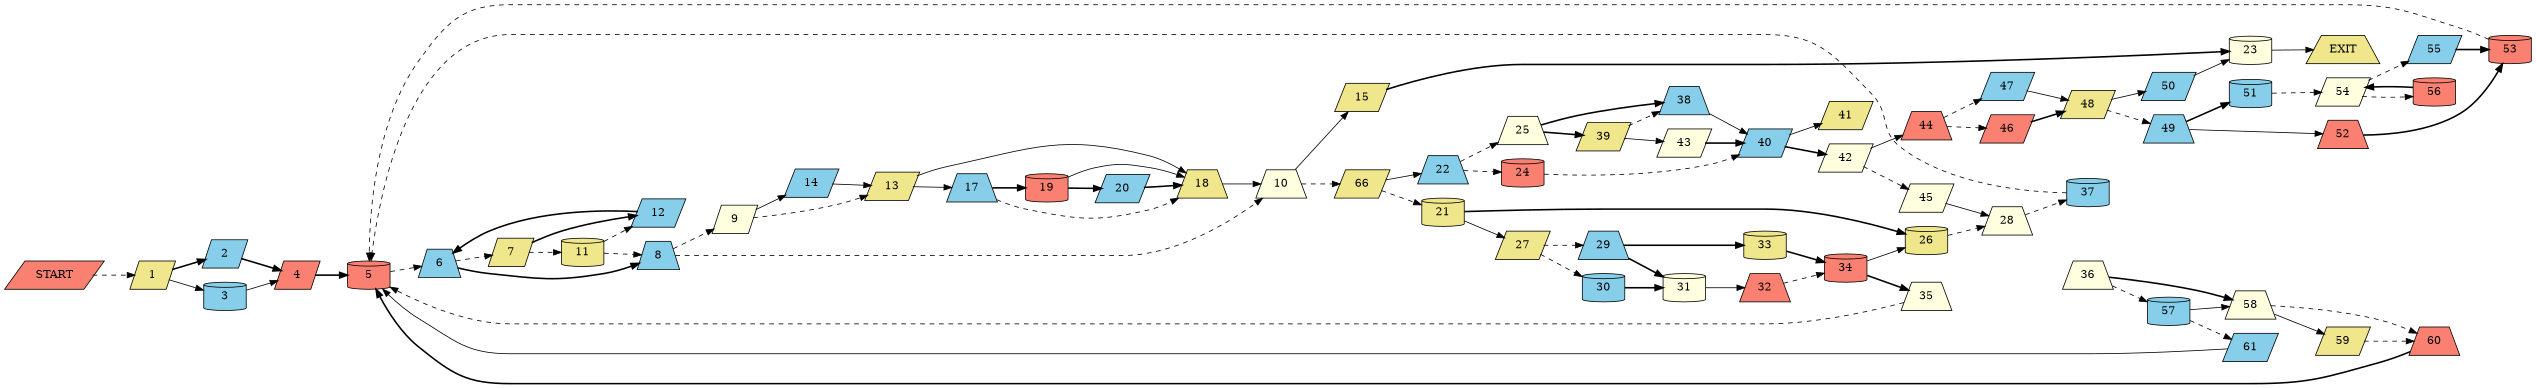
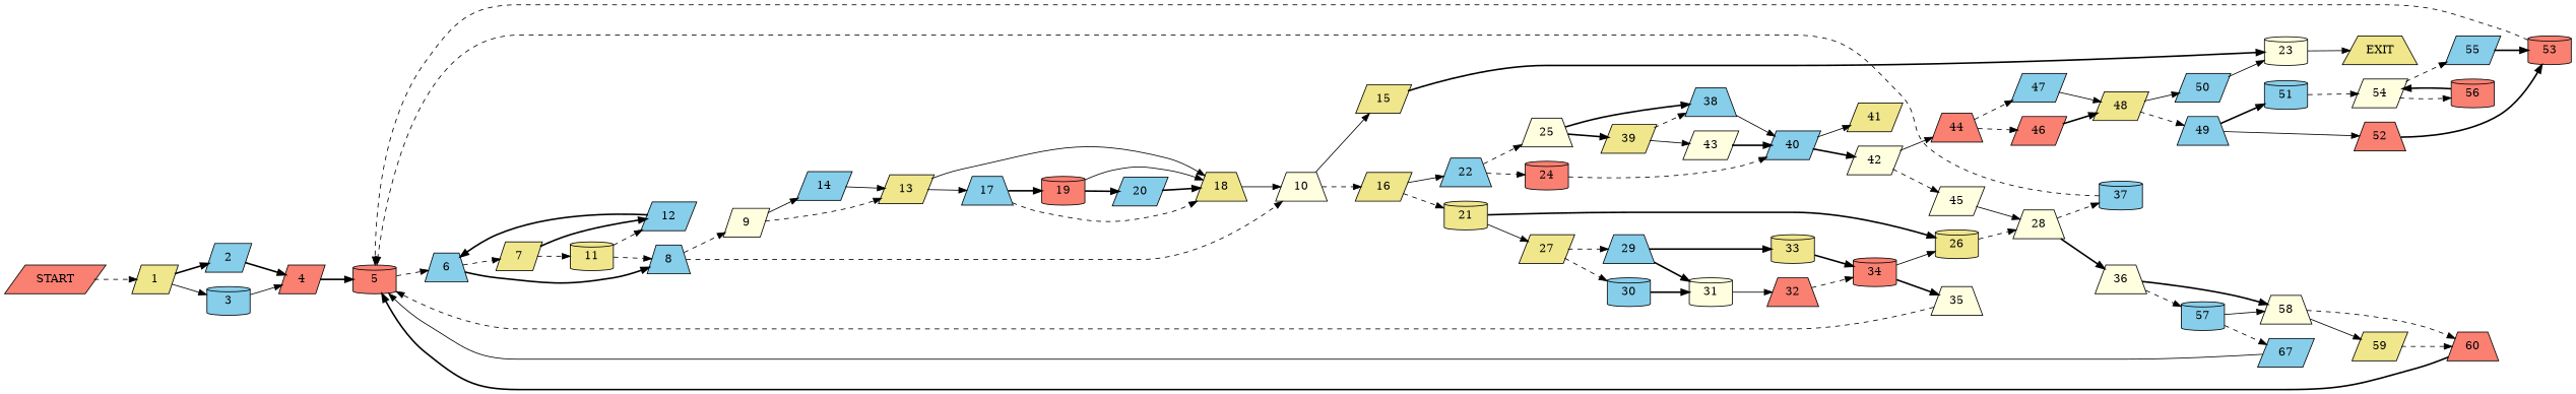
  digraph {
    rankdir=LR
    node [fillcolor=skyblue shape=parallelogram style=filled]
    edge [style=dashed]
    n1 [fillcolor=salmon label=START]
    1 [fillcolor=khaki]
    2
    3 [shape=cylinder]
    n5 [fillcolor=khaki label=EXIT shape=trapezium]
    4 [fillcolor=salmon]
    5 [fillcolor=salmon shape=cylinder]
    6 [shape=trapezium]
    7 [fillcolor=khaki]
    8 [shape=trapezium]
    11 [fillcolor=khaki shape=cylinder]
    12
    9 [fillcolor=lightyellow]
    10 [fillcolor=lightyellow shape=trapezium]
    13 [fillcolor=khaki]
    14
    15 [fillcolor=khaki]
-   16 [fillcolor=khaki label=66]
+   16 [fillcolor=khaki]
    17 [shape=trapezium]
    18 [fillcolor=khaki shape=trapezium]
    23 [fillcolor=lightyellow shape=cylinder]
    21 [fillcolor=khaki shape=cylinder]
    22 [shape=trapezium]
    19 [fillcolor=salmon shape=cylinder]
    26 [fillcolor=khaki shape=cylinder]
    27 [fillcolor=khaki]
    24 [fillcolor=salmon shape=cylinder]
    25 [fillcolor=lightyellow shape=trapezium]
    20
    28 [fillcolor=lightyellow shape=trapezium]
    29 [shape=trapezium]
    30 [shape=cylinder]
    40
    38 [shape=trapezium]
    39 [fillcolor=khaki]
    41 [fillcolor=khaki]
    42 [fillcolor=lightyellow]
    43 [fillcolor=lightyellow]
    36 [fillcolor=lightyellow shape=trapezium]
    37 [shape=cylinder]
    31 [fillcolor=lightyellow shape=cylinder]
    33 [fillcolor=khaki shape=cylinder]
    57 [shape=cylinder]
    58 [fillcolor=lightyellow shape=trapezium]
    32 [fillcolor=salmon shape=trapezium]
    34 [fillcolor=salmon shape=cylinder]
    35 [fillcolor=lightyellow shape=trapezium]
-   61
+   61 [label=67]
    59 [fillcolor=khaki]
    60 [fillcolor=salmon shape=trapezium]
    44 [fillcolor=salmon shape=trapezium]
    45 [fillcolor=lightyellow]
    46 [fillcolor=salmon]
    47
    48 [fillcolor=khaki]
    49 [shape=trapezium]
    50
    51 [shape=cylinder]
    52 [fillcolor=salmon shape=trapezium]
    54 [fillcolor=lightyellow]
    53 [fillcolor=salmon shape=cylinder]
    55
    56 [fillcolor=salmon shape=cylinder]
    n1 -> 1
    1 -> 2 [style=bold]
    1 -> 3 [style=solid]
    2 -> 4 [style=bold]
    3 -> 4 [style=solid]
    4 -> 5 [style=bold]
    5 -> 6
    6 -> 7
    6 -> 8 [style=bold]
    7 -> 11
    7 -> 12 [style=bold]
    8 -> 9
    8 -> 10
    11 -> 8
    11 -> 12
    12 -> 6 [style=bold]
    9 -> 13
    9 -> 14 [style=solid]
    10 -> 15 [style=solid]
    10 -> 16
    13 -> 17 [style=solid]
    13 -> 18 [style=solid]
    14 -> 13 [style=solid]
    15 -> 23 [style=bold]
    16 -> 21
    16 -> 22 [style=solid]
    17 -> 18
    17 -> 19 [style=bold]
    18 -> 10 [style=solid]
    23 -> n5 [style=solid]
    21 -> 26 [style=bold]
    21 -> 27 [style=solid]
    22 -> 24
    22 -> 25
    19 -> 18 [style=solid]
    19 -> 20 [style=bold]
    26 -> 28
    27 -> 29
    27 -> 30
    24 -> 40
    25 -> 38 [style=bold]
    25 -> 39 [style=bold]
    20 -> 18 [style=bold]
+   28 -> 36 [style=bold]
    28 -> 37
    29 -> 31 [style=bold]
    29 -> 33 [style=bold]
    30 -> 31 [style=bold]
    40 -> 41 [style=solid]
    40 -> 42 [style=bold]
    38 -> 40 [style=solid]
    39 -> 38
    39 -> 43 [style=solid]
    42 -> 44 [style=solid]
    42 -> 45
    43 -> 40 [style=bold]
    36 -> 57
    36 -> 58 [style=bold]
    37 -> 5
    31 -> 32 [style=solid]
    33 -> 34 [style=bold]
    57 -> 58 [style=solid]
    57 -> 61
    58 -> 59 [style=solid]
    58 -> 60
    32 -> 34
    34 -> 26 [style=solid]
    34 -> 35 [style=bold]
    35 -> 5
    61 -> 5 [style=solid]
    59 -> 60
    60 -> 5 [style=bold]
    44 -> 46
    44 -> 47
    45 -> 28 [style=solid]
    46 -> 48 [style=bold]
    47 -> 48 [style=solid]
    48 -> 49
    48 -> 50 [style=solid]
    49 -> 51 [style=bold]
    49 -> 52 [style=solid]
    50 -> 23 [style=solid]
    51 -> 54
    52 -> 53 [style=bold]
    54 -> 55
    54 -> 56
    53 -> 5
    55 -> 53 [style=bold]
    56 -> 54 [style=bold]
  }
